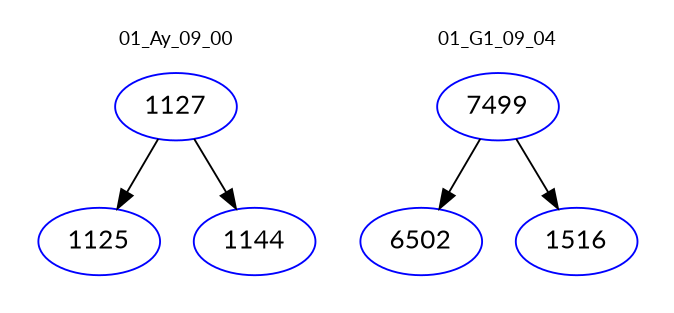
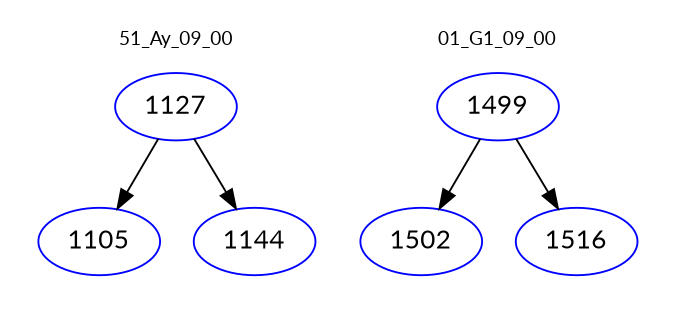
  digraph {
    fontname=Lato
    node [color=blue fontname=Lato]
    edge [color=black fontname=Lato]
    n1 [label=1127]
-   n2 [label=1125]
+   n2 [label=1105]
    n3 [label=1144]
-   n4 [label=7499]
-   n5 [label=6502]
+   n4 [label=1499]
+   n5 [label=1502]
    n6 [label=1516]
    subgraph cluster_1 {
      color=white
      fontsize=10
-     label="01_Ay_09_00"
+     label="51_Ay_09_00"
      n1
      n2
      n3
    }
    subgraph cluster_2 {
      color=white
      fontsize=10
-     label="01_G1_09_04"
+     label="01_G1_09_00"
      n4
      n5
      n6
    }
    n1 -> n2
    n1 -> n3
    n4 -> n5
    n4 -> n6
  }
